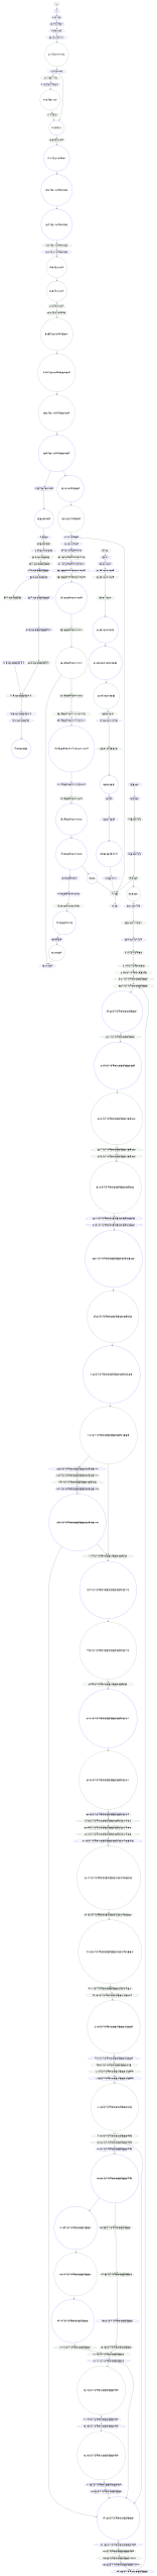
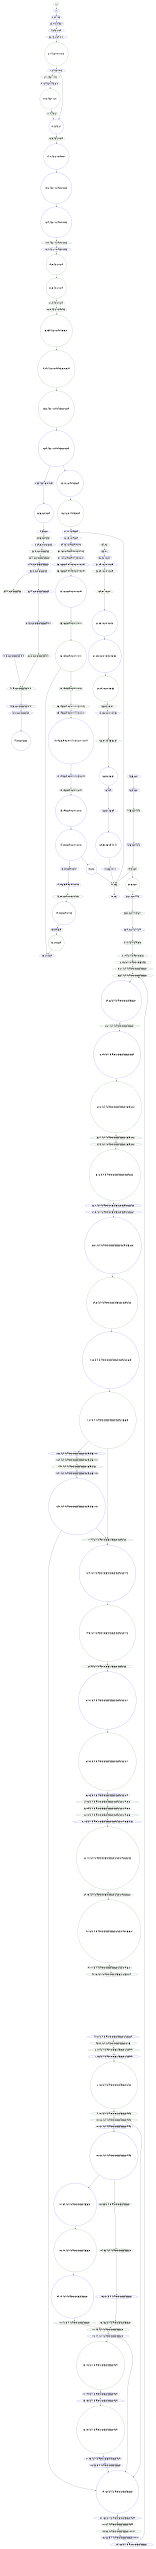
  digraph {
    node [color=blue shape=ellipse]
    n1 [color=darkgreen label="0, 0: " shape=cylinder]
    n2 [label="1, 1: "]
    n3 [label="2, 2: 0 1 2 3 " shape=cylinder]
    n4 [label="3, 3: 0 1 2 3 4 5 6 7 " shape=cylinder]
    n5 [label="4, 5: 4 5 6 7 8 9 "]
    n6 [label="5, 6: 4 5 6 7 8 9 10 11 "]
    n7 [color=darkgreen label="6, 7: 4 5 6 7 10 11 12 13 " shape=circle]
    n8 [label="7, 8: 4 5 6 7 12 13 "]
    n9 [color=darkgreen label="8, 11: 4 5 6 7 14 15 "]
    n10 [label="12, 15: 4 5 6 7 " shape=circle]
    n11 [label="9, 12: 4 5 6 7 14 15 16 17 " shape=cylinder]
    n12 [color=darkgreen label="13, 16: 4 5 6 7 18 19 " shape=cylinder]
    n13 [color=darkgreen label="10, 13: 4 5 6 7 16 17 " shape=circle]
    n14 [color=darkgreen label="11, 14: 4 5 6 7 " shape=cylinder]
    n15 [label="14, 17: 4 5 6 7 18 19 20 21 " shape=circle]
    n16 [label="15, 18: 4 5 6 7 18 19 20 21 22 23 " shape=circle]
    n17 [label="16, 19: 4 5 6 7 18 19 20 21 22 23 " shape=circle]
    n18 [color=darkgreen label="17, 20: 4 5 6 7 18 19 20 21 22 23 "]
    n19 [label="18, 21: 4 5 6 7 18 19 25 21 22 23"]
    n20 [color=darkgreen label="19, 22: 4 5 6 7 18 19 " shape=circle]
    n21 [color=darkgreen label="20, 23: 4 5 6 7 18 19 " shape=circle]
    n22 [color=darkgreen label="21, 24: 4 5 6 7 18 19 " shape=cylinder]
    n23 [color=darkgreen label="22, 27: 4 5 6 7 18 19 24 25 " shape=cylinder]
    n24 [color=darkgreen label="23, 239: 4 5 6 7 18 19 24 25 26 27 " shape=circle]
    n25 [color=darkgreen label="24, 241: 4 5 6 7 18 19 24 25 26 27 28 29 " shape=circle]
    n26 [color=darkgreen label="25, 28: 4 5 6 7 18 19 24 25 26 27 28 29 " shape=circle]
    n27 [label="26, 29: 4 5 6 7 18 19 24 25 26 27 28 29 " shape=circle]
    n28 [label="27, 35: 4 5 6 7 26 27 28 29 " shape=cylinder]
    n29 [label="125, 172: 18 19 24 25 28 29 " shape=circle]
    n30 [label="28, 36: 26 27 28 29 " shape=circle]
    n31 [color=darkgreen label="126, 176: 18 19 24 25 28 29 " shape=circle]
    n32 [label="29, 39: 26 27"]
    n33 [color=darkgreen label="30, 38: 26 27 30 31 " shape=cylinder]
    n34 [label="31, 39: 26 27 30 31 32 33 "]
    n35 [color=darkgreen label="32, 40: 26 27 32 33 34 35 "]
    n36 [color=darkgreen label="33, 41: 26 27 32 33 34 35 36 37 " shape=cylinder]
    n37 [label="34, 42: 26 27 32 33 34 35 36 37 " shape=cylinder]
    n38 [label="35, 43: 26 27 32 33 34 35 "]
    n39 [label="36, 44: 26 27 32 33 34 35 38 39 "]
    n40 [color=darkgreen label="39, 47: 26 27 32 33 34 35 " shape=cylinder]
    n41 [label="37, 45: 26 27 32 33 34 35 38 39 40 41 " shape=cylinder]
    n42 [color=darkgreen label="38, 46: 26 27 32 33 34 35 40 41 " shape=cylinder]
    n43 [color=darkgreen label="41, 49: 26 27 32 33 34 35 40 41 "]
    n44 [label="42, 52: 26 27 32 33 34 35 40 41 "]
    n45 [label="40, 48: 26 27 32 33 34 35 40 41 " shape=cylinder]
    n46 [label="43, 51: 26 27 32 33 34 35 "]
    n47 [label="44, 50: 26 27 32 33 " shape=circle]
    n48 [label="45, 53: 26 27 "]
    n49 [label="46, 54: 26 27 " shape=cylinder]
    n50 [color=darkgreen label="47, 55: 26 27 42 43 " shape=cylinder]
    n51 [label="48, 56: 26 27 42 43 " shape=cylinder]
    n52 [color=darkgreen label="49, 57: 26 27 " shape=cylinder]
    n53 [color=darkgreen label="50, 60: 26 27 " shape=circle]
    n54 [color=darkgreen label="171, 236: "]
    n55 [label="51, 61: 26 27 44 45 "]
    n56 [label="172, 237: "]
    n57 [color=darkgreen label="52, 62: 26 27 44 45 46 47 "]
    n58 [label="53, 79: 26 27 46 47 48 49 "]
    n59 [color=darkgreen label="54, 147: 46 47 48 49 50 51 " shape=cylinder]
    n60 [color=darkgreen label="55, 104: 46 47 48 49 50 51 52 53 "]
    n61 [color=darkgreen label="56, 123: 46 47 48 49 50 51 52 53 54 55 "]
    n62 [color=darkgreen label="57, 87: 46 47 48 49 50 51 52 53 54 55 56 57 "]
    n63 [color=darkgreen label="58, 64: 46 47 48 49 50 51 52 53 54 55 56 57 "]
    n64 [label="59, 66: 46 47 48 49 50 51 52 53 54 55 56 57 " shape=circle]
    n65 [color=darkgreen label="60, 67: 46 47 48 49 50 51 52 53 54 55 56 57 "]
    n66 [label="61, 240: 46 47 48 49 50 51 52 53 54 55 56 57 58 59 " shape=circle]
    n67 [color=darkgreen label="62, 73: 46 47 48 49 50 51 52 53 54 55 56 57 58 59 60 61 " shape=circle]
    n68 [color=darkgreen label="63, 74: 46 47 48 49 50 51 52 53 54 55 56 57 58 59 60 61 "]
    n69 [color=darkgreen label="64, 75: 46 47 48 49 50 51 52 53 54 55 56 57 58 59 60 61 "]
    n70 [color=darkgreen label="65, 76: 46 47 48 49 50 51 52 53 54 55 56 57 58 59 62 63 " shape=circle]
    n71 [label="66, 77: 46 47 48 49 50 51 52 53 54 55 56 57 58 59 62 63 64 65 "]
    n72 [label="67, 80: 46 47 48 49 50 51 52 53 54 55 56 57 58 59 64 65 66 67 "]
    n73 [label="68, 81: 46 47 48 49 50 51 52 53 54 55 56 57 58 59 64 65 66 67 " shape=circle]
    n74 [color=darkgreen label="69, 82: 46 47 48 49 50 51 52 53 54 55 56 57 58 59 64 65 " shape=circle]
    n75 [label="70, 83: 46 47 48 49 50 51 52 53 54 55 56 57 58 59 64 65 68 69 " shape=circle]
    n76 [color=darkgreen label="71, 84: 46 47 48 49 50 51 52 53 54 55 56 57 58 59 64 65 68 69 " shape=circle]
    n77 [label="72, 88: 46 47 48 49 50 51 52 53 54 55 56 57 58 59 64 65 70 71 "]
    n78 [color=darkgreen label="77, 94: 46 47 48 49 50 51 52 53 54 55 56 57 58 59 64 65 "]
    n79 [color=darkgreen label="73, 89: 46 47 48 49 50 51 52 53 54 55 56 57 58 59 64 65 70 71 " shape=cylinder]
    n80 [label="78, 97: 46 47 48 49 50 51 52 53 54 55 56 57 58 59 64 65 74 75 " shape=circle]
    n81 [color=darkgreen label="74, 90: 46 47 48 49 50 51 52 53 54 55 56 57 58 59 64 65 "]
    n82 [label="75, 91: 46 47 48 49 50 51 52 53 54 55 56 57 58 59 64 65 72 73 " shape=cylinder]
    n83 [label="76, 92: 46 47 48 49 50 51 52 53 54 55 56 57 58 59 64 65 72 73 " shape=circle]
    n84 [label="119, 162: 46 47 48 49 50 51 52 53 54 55 56 57 " shape=circle]
    n85 [label="120, 163: 46 47 48 49 50 51 52 53 54 55 56 57 98 99 "]
    n86 [color=darkgreen label="79, 98: 46 47 48 49 50 51 52 53 54 55 56 57 58 59 64 65 74 75 " shape=circle]
    n87 [color=darkgreen label="80, 99: 46 47 48 49 50 51 52 53 54 55 56 57 58 59 64 65 "]
    n88 [label="81, 101: 46 47 48 49 50 51 52 53 54 55 56 57 58 59 64 65 76 77 " shape=circle]
    n89 [color=darkgreen label="82, 102: 46 47 48 49 50 51 52 53 54 55 56 57 58 59 64 65 76 77 " shape=circle]
    n90 [label="83, 105: 46 47 48 49 50 51 52 53 54 55 56 57 58 59 64 65 78 79 " shape=cylinder]
    n91 [color=darkgreen label="84, 108: 46 47 48 49 50 51 52 53 54 55 56 57 58 59 64 65 78 79 80 81 "]
    n92 [color=darkgreen label="85, 109: 46 47 48 49 50 51 52 53 54 55 56 57 58 59 64 65 78 79 80 81 " shape=cylinder]
    n93 [color=darkgreen label="86, 110: 46 47 48 49 50 51 52 53 54 55 56 57 58 59 64 65 78 79 82 83 "]
    n94 [label="87, 113: 46 47 48 49 50 51 52 53 54 55 56 57 58 59 64 65 78 79 82 83 84 85 "]
    n95 [color=darkgreen label="88, 114: 46 47 48 49 50 51 52 53 54 55 56 57 64 65 78 79 82 83 84 85 " shape=circle]
    n96 [color=darkgreen label="89, 115: 46 47 48 49 50 51 52 53 54 55 56 57 64 65 78 79 82 83 86 87 " shape=cylinder]
    n97 [color=darkgreen label="90, 116: 46 47 48 49 50 51 52 53 54 55 56 57 64 65 78 79 82 83 86 87 " shape=circle]
    n98 [color=darkgreen label="91, 117: 46 47 48 49 50 51 52 53 54 55 56 57 64 65 78 79 86 87 " shape=cylinder]
    n99 [color=darkgreen label="92, 118: 46 47 48 49 50 51 52 53 54 55 56 57 64 65 78 79 "]
-   n100 [color=darkgreen label="93, 120: 46 47 48 49 50 51 52 53 54 55 56 57 64 65 88 89 " shape=circle]
    n101 [label="94, 121: 46 47 48 49 50 51 52 53 54 55 56 57 64 65 88 89 "]
    n102 [color=darkgreen label="95, 122: 46 47 48 49 50 51 52 53 54 55 56 57 64 65 "]
    n103 [color=darkgreen label="96, 124: 46 47 48 49 50 51 52 53 54 55 56 57 64 65 90 91 "]
    n104 [label="97, 125: 46 47 48 49 50 51 52 53 54 55 56 57 64 65 90 91 "]
    n105 [color=darkgreen label="98, 126: 46 47 48 49 50 51 52 53 54 55 56 57 64 65 " shape=circle]
    n106 [color=darkgreen label="99, 127: 46 47 48 49 50 51 52 53 54 55 56 57 92 93 "]
    n107 [color=darkgreen label="100, 128: 46 47 48 49 50 51 52 53 54 55 56 57 92 93 "]
    n108 [label="101, 131: 46 47 48 49 50 51 52 53 54 55 56 57 94 95 " shape=cylinder]
    n109 [label="102, 132: 46 47 48 49 50 51 52 53 54 55 56 57 94 95 " shape=circle]
    n110 [color=darkgreen label="103, 135: 46 47 48 49 50 51 52 53 54 55 56 57 " shape=cylinder]
    n111 [label="107, 139: 46 47 48 49 50 51 52 53 54 55 56 57 " shape=circle]
    n112 [color=darkgreen label="104, 136: 46 47 48 49 50 51 52 53 54 55 56 57 " shape=cylinder]
    n113 [color=darkgreen label="108, 140: 46 47 48 49 50 51 52 53 54 55 56 57 " shape=circle]
    n114 [label="105, 137: 46 47 48 49 50 51 52 53 54 55 56 57 "]
    n115 [color=darkgreen label="106, 138: 46 47 48 49 50 51 52 53 54 55 56 57 " shape=cylinder]
    n116 [color=darkgreen label="111, 143: 46 47 48 49 50 51 52 53 54 55 56 57 "]
    n117 [label="112, 144: 46 47 48 49 50 51 52 53 54 55 56 57 "]
    n118 [label="109, 141: 46 47 48 49 50 51 52 53 54 55 56 57 " shape=circle]
    n119 [color=darkgreen label="110, 142: 46 47 48 49 50 51 52 53 54 55 56 57 "]
    n120 [color=darkgreen label="113, 148: 46 47 48 49 50 51 52 53 54 55 56 57 96 97 " shape=circle]
    n121 [label="114, 149: 46 47 48 49 50 51 52 53 54 55 56 57 96 97 " shape=cylinder]
    n122 [label="115, 150: 46 47 48 49 50 51 52 53 54 55 56 57 96 97 "]
    n123 [color=darkgreen label="116, 151: 46 47 48 49 50 51 52 53 54 55 56 57 96 97 " shape=circle]
    n124 [label="117, 152: 46 47 48 49 50 51 52 53 54 55 56 57 96 97 " shape=cylinder]
    n125 [label="118, 153: 46 47 48 49 50 51 52 53 54 55 56 57 " shape=cylinder]
    n126 [color=darkgreen label="121, 164: 48 49 50 51 52 53 54 55 56 57 98 99 " shape=cylinder]
    n127 [color=darkgreen label="122, 165: 48 49 50 51 52 53 54 55 56 57 100 101 "]
    n128 [label="123, 166: 46 47 48 49 50 51 52 53 54 55 56 57 100 101 " shape=cylinder]
    n129 [label="124, 168: 46 47 48 49 50 51 52 53 54 55 56 57 "]
    n130 [label="127, 177: 18 19 28 29 " shape=cylinder]
    n131 [label="128, 180: 18 19 28 29 "]
    n132 [label="129, 181: 18 19 28 29 102 103 " shape=cylinder]
    n133 [color=darkgreen label="130, 182: 18 19 28 29 102 103 104 105 " shape=cylinder]
    n134 [label="131, 184: 18 19 28 29 104 105 106 107 " shape=cylinder]
    n135 [label="132, 185: 28 29 104 105 106 107 108 109 "]
    n136 [color=darkgreen label="133, 186: 28 29 104 105 106 107 108 109 " shape=cylinder]
    n137 [label="134, 187: 28 29 106 107 108 109 " shape=circle]
    n138 [color=darkgreen label="135, 188: 28 29 106 107 110 111 " shape=cylinder]
    n139 [color=darkgreen label="136, 189: 28 29 106 107 110 111 " shape=circle]
    n140 [color=darkgreen label="137, 192: 28 29 106 107 112 113 " shape=cylinder]
    n141 [label="152, 211: 28 29 "]
    n142 [color=darkgreen label="138, 193: 28 29 106 107 112 113 114 115 "]
    n143 [label="139, 195: 28 29 106 107 114 115 116 117 " shape=cylinder]
    n144 [label="140, 196: 28 29 106 107 114 115 116 117 118 119 " shape=circle]
    n145 [label="141, 197: 28 29 106 107 114 115 118 119 " shape=cylinder]
    n146 [color=darkgreen label="142, 198: 28 29 106 107 118 119 " shape=cylinder]
    n147 [label="143, 199: 28 29 106 107 120 121 " shape=circle]
    n148 [label="144, 200: 28 29 106 107 120 121 " shape=circle]
    n149 [label="145, 203: " shape=circle]
    n150 [label="146, 204: 28 29 106 107 " shape=cylinder]
    n151 [label="147, 206: 28 29 106 107 122 123 " shape=cylinder]
    n152 [color=darkgreen label="148, 207: 28 29 122 123 124 125 "]
    n153 [label="149, 208: 28 29 124 125 " shape=circle]
    n154 [label="150, 209: 28 29 " shape=cylinder]
    n155 [color=darkgreen label="151, 210: 28 29 " shape=circle]
    n156 [color=darkgreen label="154, 216: "]
    n157 [label="155, 217: "]
    n158 [label="156, 218: 126 127 " shape=cylinder]
    n159 [label="157, 219: 126 127 128 129 "]
    n160 [color=darkgreen label="158, 220: 126 127 128 129 "]
    n161 [color=darkgreen label="159, 221: 126 127 "]
    n162 [label="160, 222: 126 127 130 131 " shape=circle]
    n163 [label="161, 223: 126 127 130 131 132 133 " shape=circle]
    n164 [color=darkgreen label="162, 224: 126 127 132 133 " shape=circle]
    n165 [color=darkgreen label="163, 225: 126 127 "]
    n166 [label="164, 226: 126 127 134 135 "]
    n167 [color=darkgreen label="165, 227: 134 135 136 137 "]
    n168 [label="166, 228: 136 137 " shape=circle]
    n169 [label="167, 229: " shape=cylinder]
    n170 [label="168, 231: 138 139 "]
    n171 [label="169, 232: 138 139 140 141 " shape=circle]
    n172 [label="170, 233: 140 141 "]
    n1 -> n2
    n2 -> n3
    n3 -> n4
    n4 -> n5
    n5 -> n6
    n6 -> n7
    n7 -> n8
    n8 -> n9
    n8 -> n10
    n9 -> n11
    n10 -> n12
    n11 -> n13
    n12 -> n15
    n13 -> n14
    n14 -> n10
    n15 -> n16
    n16 -> n17
    n17 -> n18
    n18 -> n19
    n19 -> n20
    n20 -> n21
    n21 -> n22
    n22 -> n23
    n23 -> n24
    n24 -> n25
    n25 -> n26
    n26 -> n27
    n27 -> n28
    n27 -> n29
    n28 -> n30
    n29 -> n31
    n30 -> n32
    n31 -> n130
    n32 -> n33
    n33 -> n34
    n34 -> n35
    n35 -> n36
    n36 -> n37
    n37 -> n38
    n38 -> n39
    n38 -> n40
    n39 -> n41
    n41 -> n42
    n42 -> n43
    n43 -> n44
    n44 -> n46
    n45 -> n43
    n46 -> n47
    n48 -> n49
    n49 -> n50
    n50 -> n51
    n51 -> n52
    n52 -> n53
    n52 -> n54
    n53 -> n55
    n54 -> n56
    n55 -> n57
    n57 -> n58
    n58 -> n59
    n59 -> n60
    n60 -> n61
    n61 -> n62
    n62 -> n63
    n63 -> n64
    n64 -> n65
    n65 -> n66
    n66 -> n67
    n67 -> n68
    n68 -> n69
    n69 -> n70
    n70 -> n71
    n71 -> n72
    n72 -> n73
    n73 -> n74
    n74 -> n75
    n75 -> n76
    n76 -> n77
    n76 -> n78
    n77 -> n79
    n78 -> n80
    n79 -> n81
    n80 -> n86
    n81 -> n82
    n82 -> n83
    n83 -> n78
    n83 -> n84
    n84 -> n85
    n85 -> n126
    n86 -> n87
    n87 -> n88
    n88 -> n89
    n89 -> n90
    n90 -> n91
    n91 -> n92
    n92 -> n93
    n93 -> n94
    n94 -> n95
    n95 -> n96
    n96 -> n97
    n97 -> n98
    n98 -> n99
-   n99 -> n100
-   n100 -> n101
    n101 -> n102
    n102 -> n103
    n103 -> n104
    n104 -> n105
    n105 -> n106
    n106 -> n107
    n107 -> n84
    n107 -> n108
    n108 -> n109
    n109 -> n110
    n109 -> n111
    n110 -> n112
    n111 -> n113
    n112 -> n114
    n113 -> n118
    n114 -> n115
    n115 -> n116
    n116 -> n117
    n117 -> n84
    n117 -> n120
    n118 -> n119
    n119 -> n116
    n120 -> n121
    n121 -> n122
    n122 -> n123
    n123 -> n124
    n124 -> n125
    n125 -> n84
    n126 -> n127
    n127 -> n128
    n128 -> n129
    n129 -> n63
    n130 -> n54
    n130 -> n131
    n131 -> n132
    n132 -> n133
    n133 -> n134
    n134 -> n135
    n135 -> n136
    n136 -> n137
    n137 -> n138
    n138 -> n139
    n139 -> n140
    n139 -> n141
    n140 -> n142
    n142 -> n143
    n143 -> n144
    n144 -> n145
    n145 -> n146
    n146 -> n147
    n147 -> n148
    n148 -> n149
    n148 -> n150
    n149 -> n54
    n150 -> n151
    n151 -> n152
    n152 -> n153
    n153 -> n154
    n154 -> n155
    n155 -> n141
    n156 -> n157
    n157 -> n158
    n158 -> n159
    n159 -> n160
    n160 -> n161
    n161 -> n162
    n162 -> n163
    n163 -> n164
    n164 -> n165
    n165 -> n166
    n166 -> n167
    n167 -> n168
    n168 -> n169
    n169 -> n170
    n170 -> n171
    n171 -> n172
    n172 -> n54
  }
